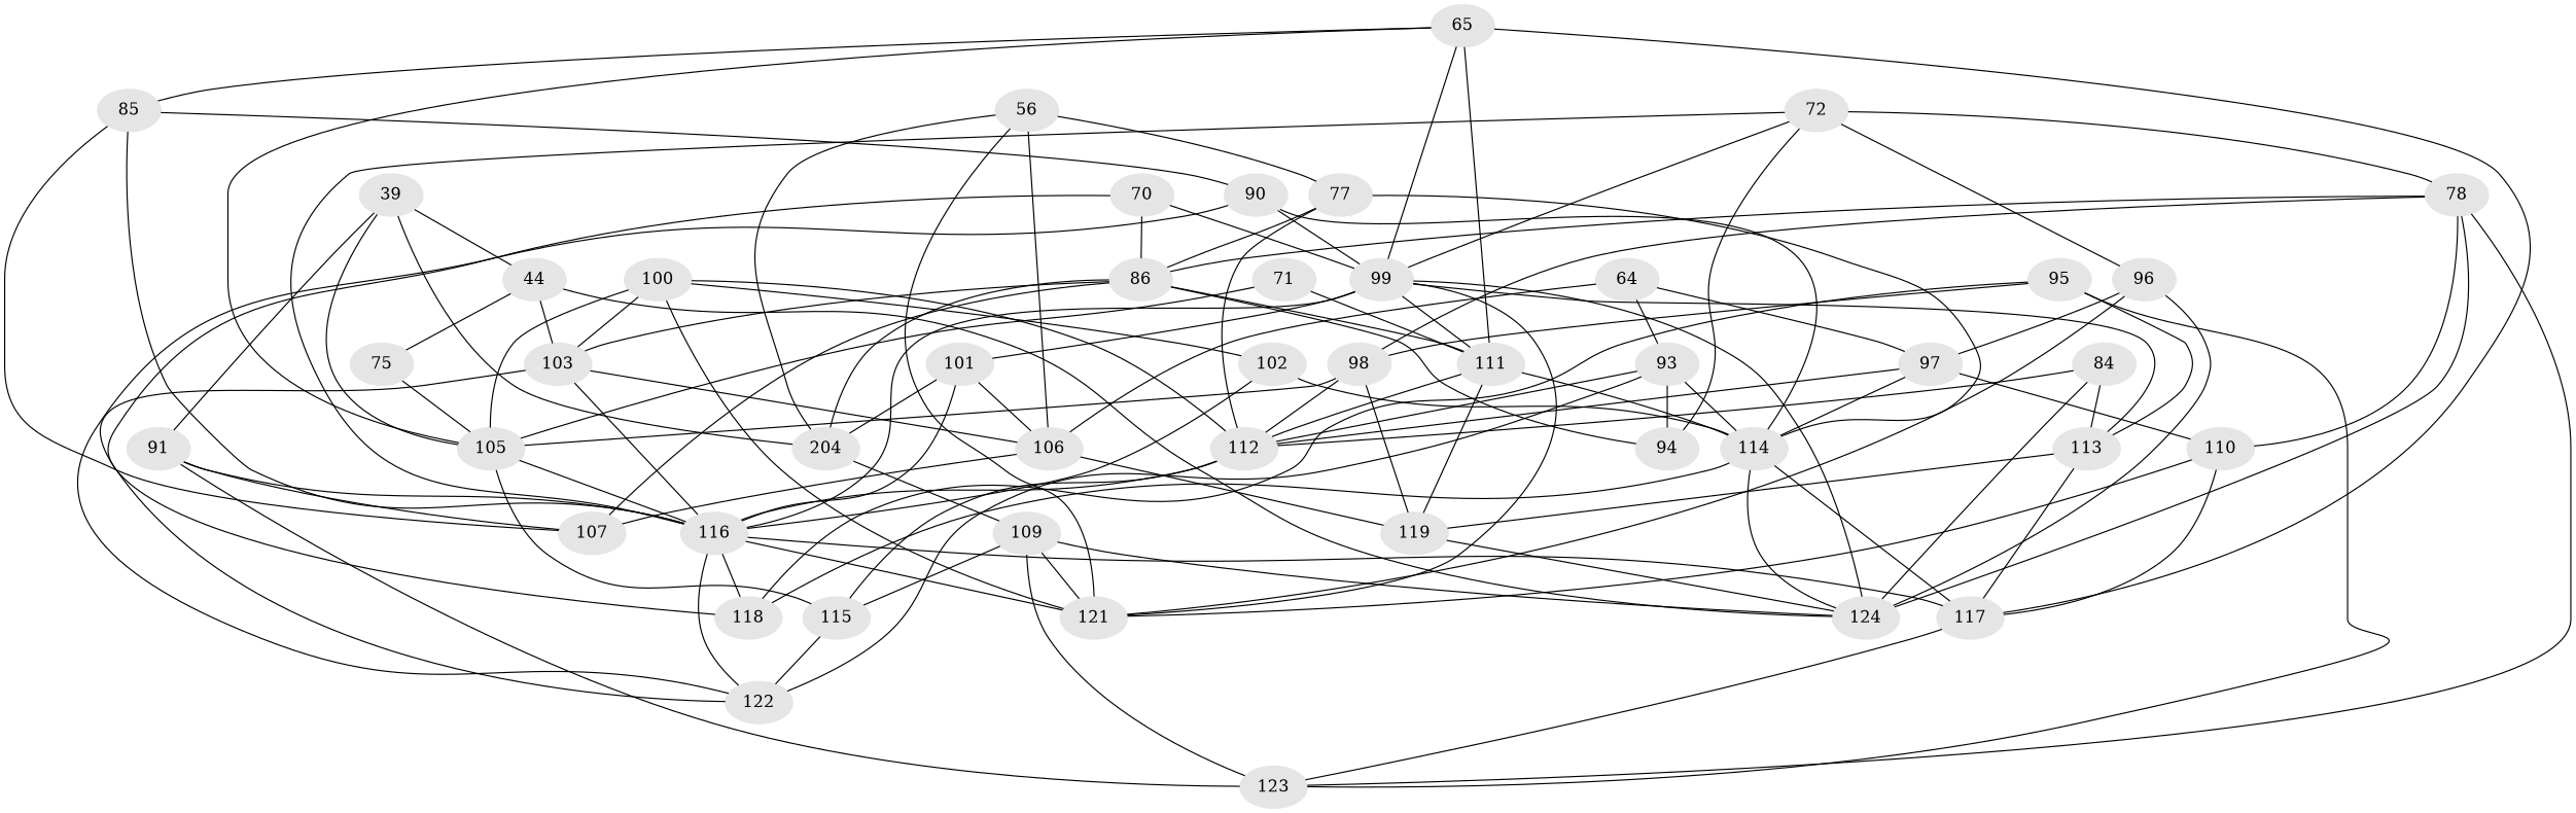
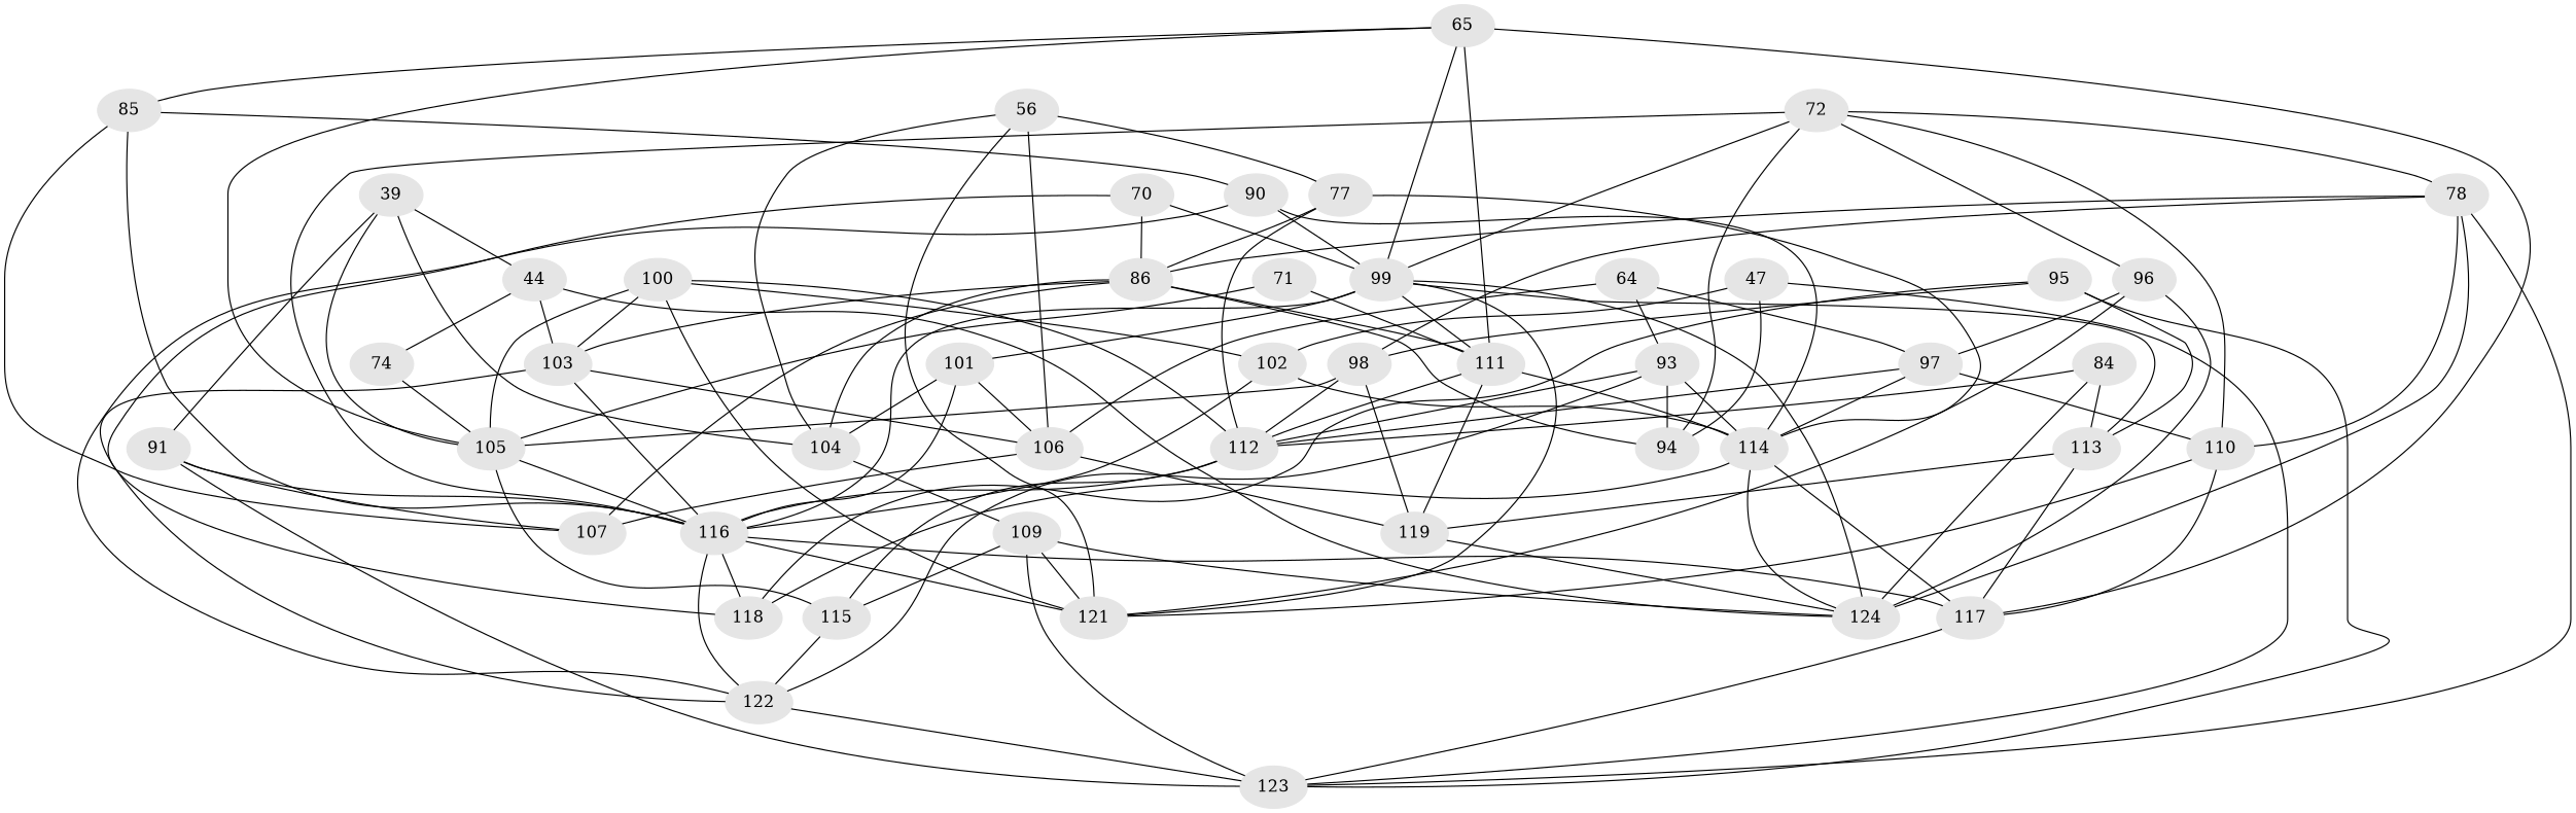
  graph {
    node [color=gray90 style=filled]
    110 [super="+9+11"]
    121 [super="+108"]
    117 [super="+51"]
    114 [super="+6+89+81"]
    124 [super="+35+79+80"]
    118
    39 [super="+37"]
    44
    91
-   104 [super="+1" label=204]
+   104 [super="+1"]
    105 [super="+26+88"]
-   75
+   75 [label=74]
    103 [super="+82+40"]
    123 [super="+23+45"]
    116 [super="+87+57"]
    107
    109 [super="+22"]
    115
    106 [super="+52"]
    122 [super="+49"]
+   47
    94
    102 [super="+34"]
    56 [super="+48"]
    77
    86 [super="+62"]
    112 [super="+4+41+15+42+74"]
    119 [super="+67"]
    65 [super="+43"]
    85
    99 [super="+16+31+76+73"]
    111 [super="+61"]
    90 [super="+30"]
    113 [super="+63"]
    101
    93 [super="+10"]
    n37 [label=64]
    97 [super="+55"]
    70
    71
    72 [super="+8+60"]
    78 [super="+68"]
    96
    98 [super="+58"]
    84
    95
    100 [super="+83+92"]
    110 -- 121 [weight=2]
    110 -- 117
    117 -- 123
    114 -- 117
    114 -- 124 [weight=2]
    114 -- 118
    39 -- 44
    39 -- 91
    39 -- 104 [weight=2]
    39 -- 105 [weight=2]
    44 -- 124
    44 -- 75
    44 -- 103
    91 -- 123
    91 -- 116
    91 -- 107
    104 -- 109
    105 -- 116 [weight=2]
    105 -- 115
    75 -- 105 [weight=3]
    103 -- 116 [weight=3]
    103 -- 106
    103 -- 122
    116 -- 121 [weight=2]
    116 -- 117
    116 -- 118
    116 -- 122
    109 -- 121
    109 -- 124
    109 -- 123 [weight=2]
    109 -- 115
    115 -- 122
    106 -- 107
    106 -- 119
+   122 -- 123
+   47 -- 123
+   47 -- 94
+   47 -- 102 [weight=2]
    102 -- 114 [weight=2]
    102 -- 116
    56 -- 121 [weight=2]
    56 -- 104
    56 -- 106 [weight=3]
    56 -- 77
    77 -- 114
    77 -- 86
    77 -- 112
    86 -- 104
    86 -- 103
    86 -- 107
    86 -- 94
    86 -- 111
    112 -- 116 [weight=3]
    112 -- 115
    119 -- 124
    65 -- 117
    65 -- 105
    65 -- 85
    65 -- 99
    65 -- 111 [weight=2]
    85 -- 116
    85 -- 107
    85 -- 90
    99 -- 121
    99 -- 124 [weight=3]
    99 -- 116 [weight=2]
    99 -- 111 [weight=2]
    99 -- 113
    99 -- 101
    111 -- 114
    111 -- 112 [weight=2]
    111 -- 119
    90 -- 114 [weight=2]
    90 -- 122
    90 -- 99 [weight=2]
    113 -- 117
    113 -- 119
    101 -- 104
    101 -- 116
    101 -- 106
    93 -- 114
    93 -- 122
    93 -- 94
    93 -- 112
    n37 -- 106
    n37 -- 93 [weight=2]
    n37 -- 97
    97 -- 110 [weight=2]
    97 -- 114 [weight=2]
    97 -- 112 [weight=2]
    70 -- 118
    70 -- 86
    70 -- 99 [weight=2]
    71 -- 105
    71 -- 111
+   72 -- 110
    72 -- 116
    72 -- 94
    72 -- 99
    72 -- 78
    72 -- 96
    78 -- 110
    78 -- 124
    78 -- 123
    78 -- 86
    78 -- 98
    96 -- 121
    96 -- 124
    96 -- 97
    98 -- 105
    98 -- 112
    98 -- 119 [weight=2]
    84 -- 124
    84 -- 112
    84 -- 113 [weight=2]
    95 -- 118
    95 -- 123
    95 -- 113
    95 -- 98
    100 -- 121
    100 -- 105 [weight=3]
    100 -- 103
    100 -- 102
    100 -- 112 [weight=2]
  }
